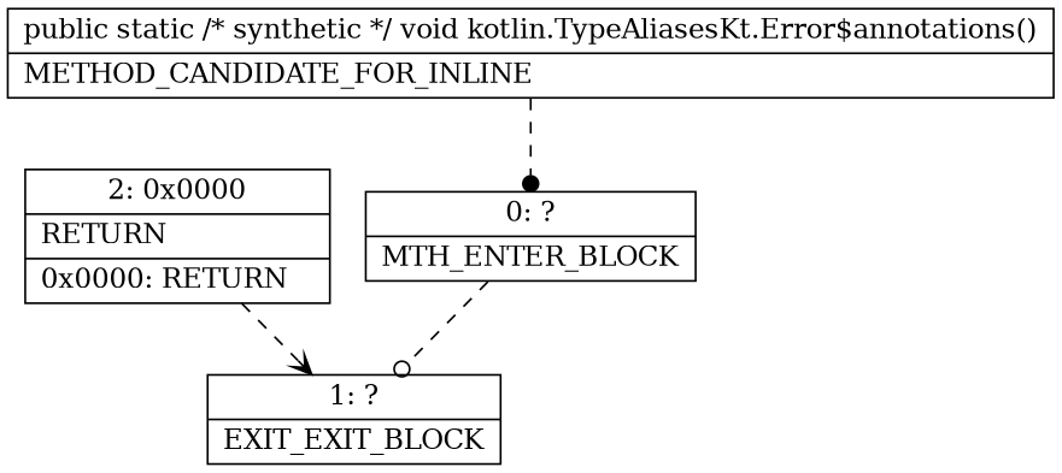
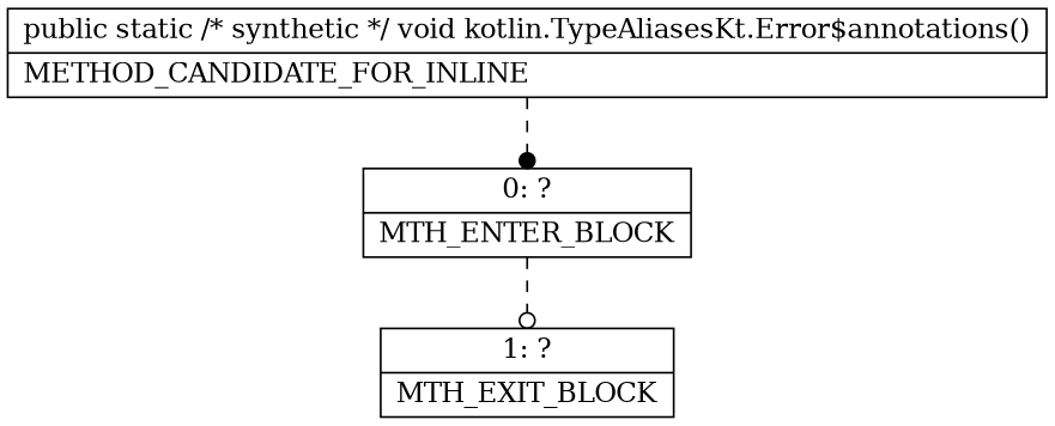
  digraph {
    node [shape=record]
    edge [style=dashed]
    n1 [label="{0\:\ ?|MTH_ENTER_BLOCK\l}"]
-   n2 [label="{1\:\ ?|EXIT_EXIT_BLOCK\l}"]
-   n3 [label="{2\:\ 0x0000|RETURN\l|0x0000: RETURN   \l}"]
+   n2 [label="{1\:\ ?|MTH_EXIT_BLOCK\l}"]
    n4 [label="{public static \/* synthetic *\/ void kotlin.TypeAliasesKt.Error$annotations()  | METHOD_CANDIDATE_FOR_INLINE\l}"]
    n1 -> n2 [arrowhead=odot]
-   n3 -> n2 [arrowhead=vee]
    n4 -> n1 [arrowhead=dot]
  }
